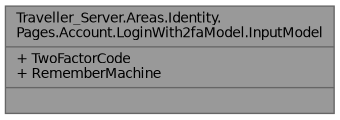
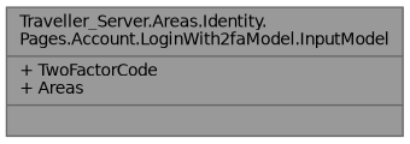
  digraph {
-   n1 [color=gray40 fillcolor=grey60 fontcolor=black fontname=Helvetica fontsize=10 height=0.2 label="{Traveller_Server.Areas.Identity.\lPages.Account.LoginWith2faModel.InputModel\n|+ TwoFactorCode\l+ RememberMachine\l|}" shape=record style=filled width=0.4]
+   n1 [color=gray40 fillcolor=grey60 fontcolor=black fontname=Helvetica fontsize=10 height=0.2 label="{Traveller_Server.Areas.Identity.\lPages.Account.LoginWith2faModel.InputModel\n|+ TwoFactorCode\l+ Areas\l|}" shape=record style=filled width=0.4]
  }
